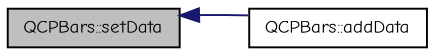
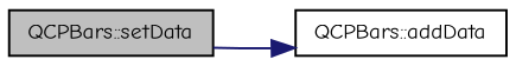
  digraph {
    rankdir=LR
    fontname="Comic Neue"
    node [color=black fontname="Comic Neue" fontsize=10 shape=record style=filled]
    n1 [fillcolor=grey75 fontcolor=black height=0.2 label="QCPBars::setData" width=0.4]
    n2 [fillcolor=white height=0.2 label="QCPBars::addData" width=0.4]
-   n2 -> n1 [color=midnightblue fontname="Comic Neue" fontsize=10 labelfontname=Helvetica labelfontsize=10 style=solid]
+   n1 -> n2 [color=midnightblue fontname="Comic Neue" fontsize=10 labelfontname=Helvetica labelfontsize=10 style=solid]
  }
